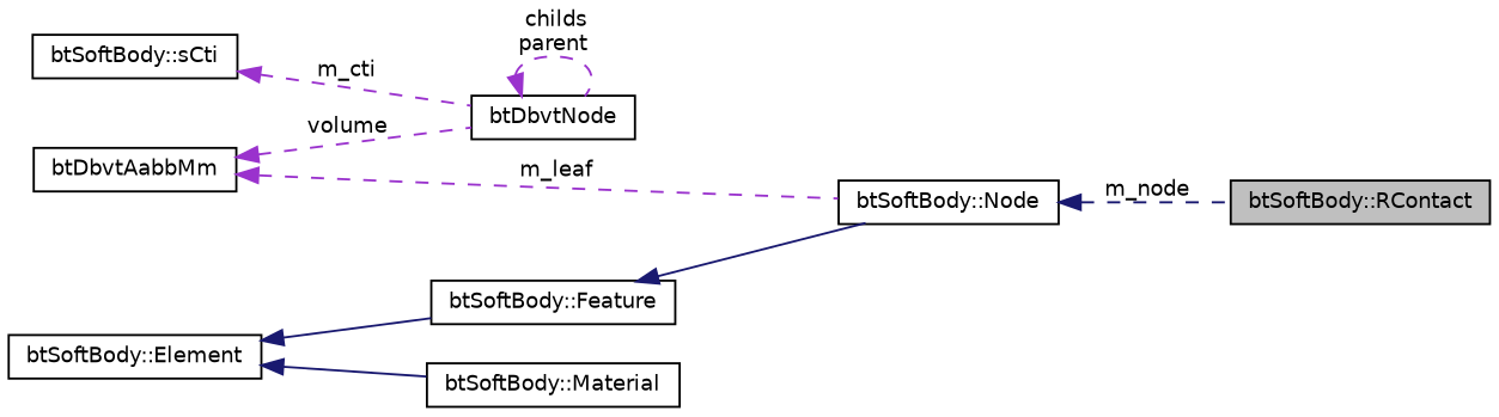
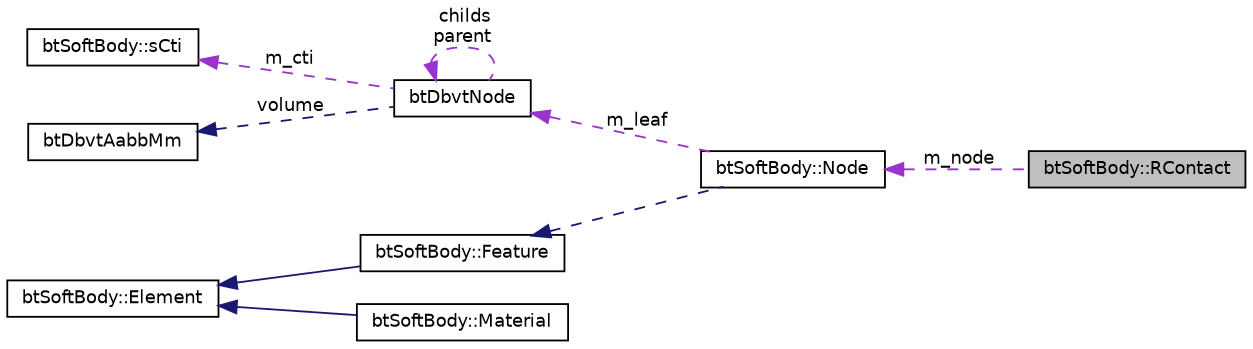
  digraph {
    rankdir=LR
    node [color=black fillcolor=white fontname=Helvetica fontsize=10 shape=record style=filled]
    edge [color=darkorchid3 dir=back fontname=Helvetica fontsize=10 labelfontname=Helvetica labelfontsize=10 style=dashed]
    n1 [fillcolor=grey75 fontcolor=black height=0.2 label="btSoftBody::RContact" width=0.4]
    n2 [height=0.2 label="btSoftBody::sCti" width=0.4]
    n3 [height=0.2 label=btDbvtNode width=0.4]
    n4 [height=0.2 label="btSoftBody::Node" width=0.4]
    n5 [height=0.2 label="btSoftBody::Feature" width=0.4]
    n6 [height=0.2 label="btSoftBody::Element" width=0.4]
    n7 [height=0.2 label="btSoftBody::Material" width=0.4]
    n8 [height=0.2 label=btDbvtAabbMm width=0.4]
    n2 -> n3 [label=" m_cti"]
    n3 -> n3 [label=" childs\nparent"]
-   n8 -> n4 [label=" m_leaf"]
-   n4 -> n1 [color=midnightblue label=" m_node"]
-   n5 -> n4 [color=midnightblue style=solid]
+   n3 -> n4 [label=" m_leaf"]
+   n4 -> n1 [label=" m_node"]
+   n5 -> n4 [color=midnightblue]
    n6 -> n5 [color=midnightblue style=solid]
    n6 -> n7 [color=midnightblue style=solid]
-   n8 -> n3 [label=" volume"]
+   n8 -> n3 [color=midnightblue label=" volume"]
  }
